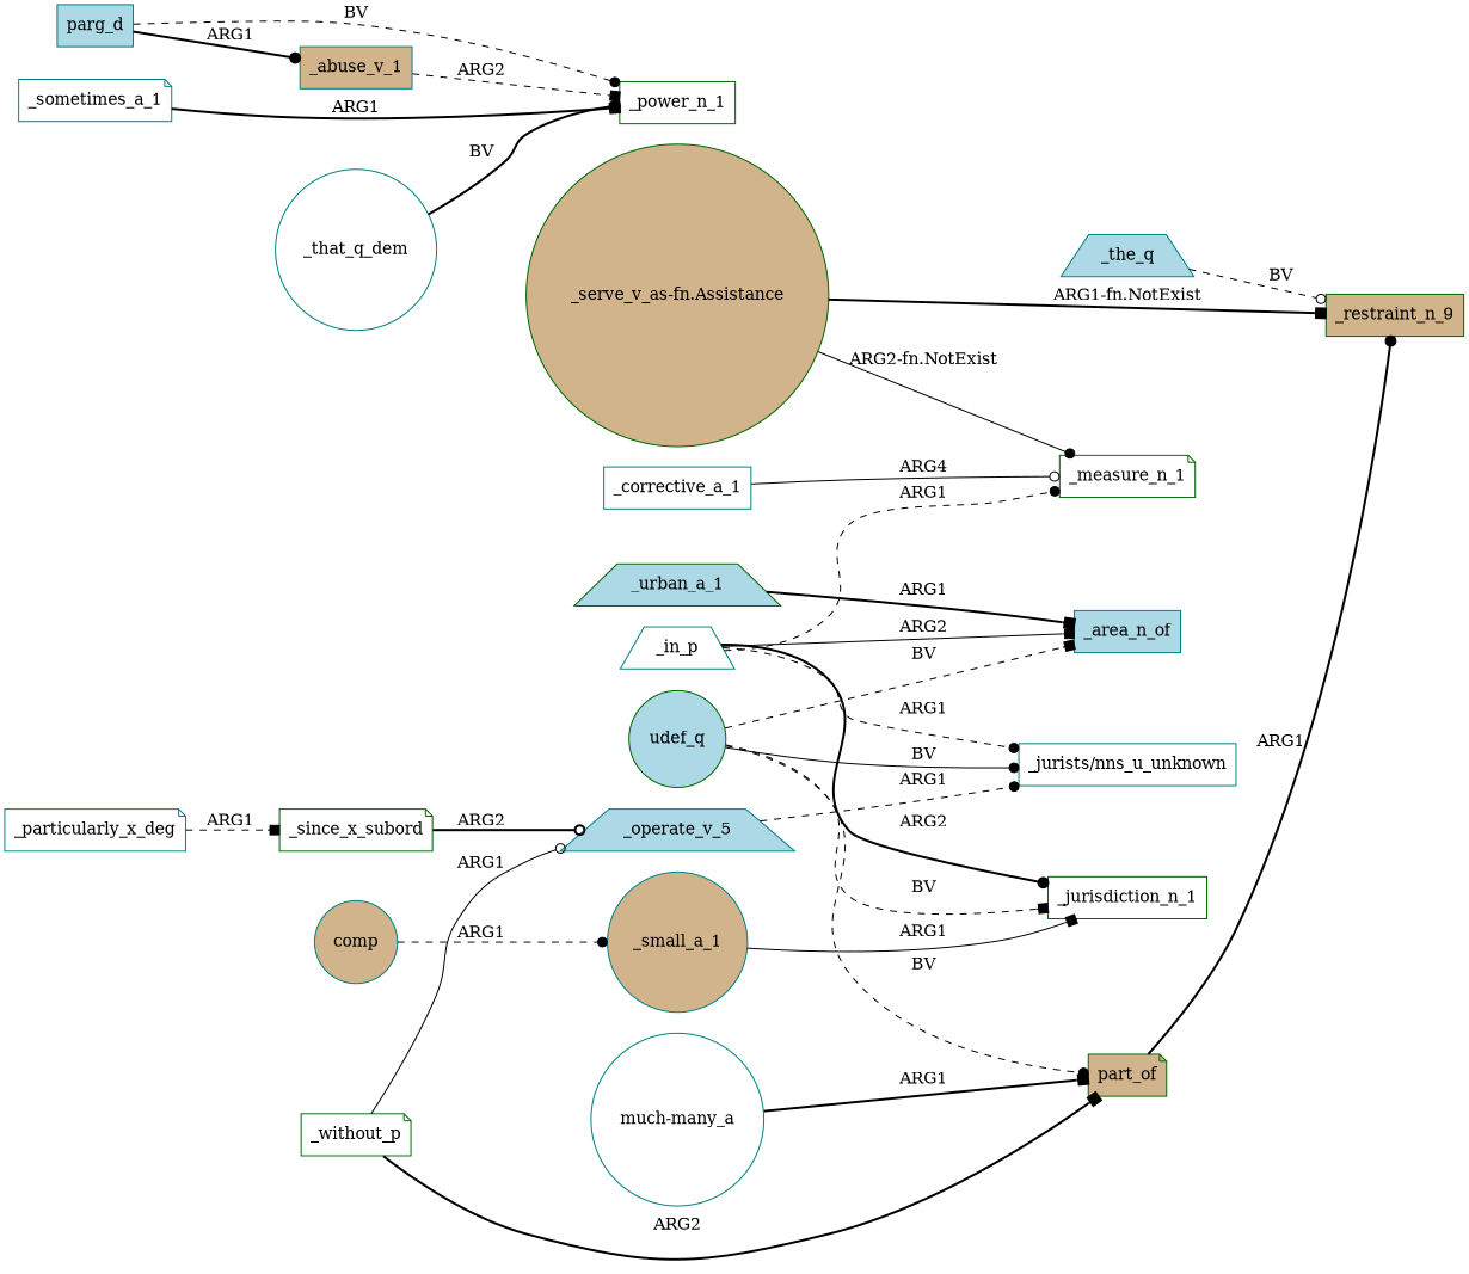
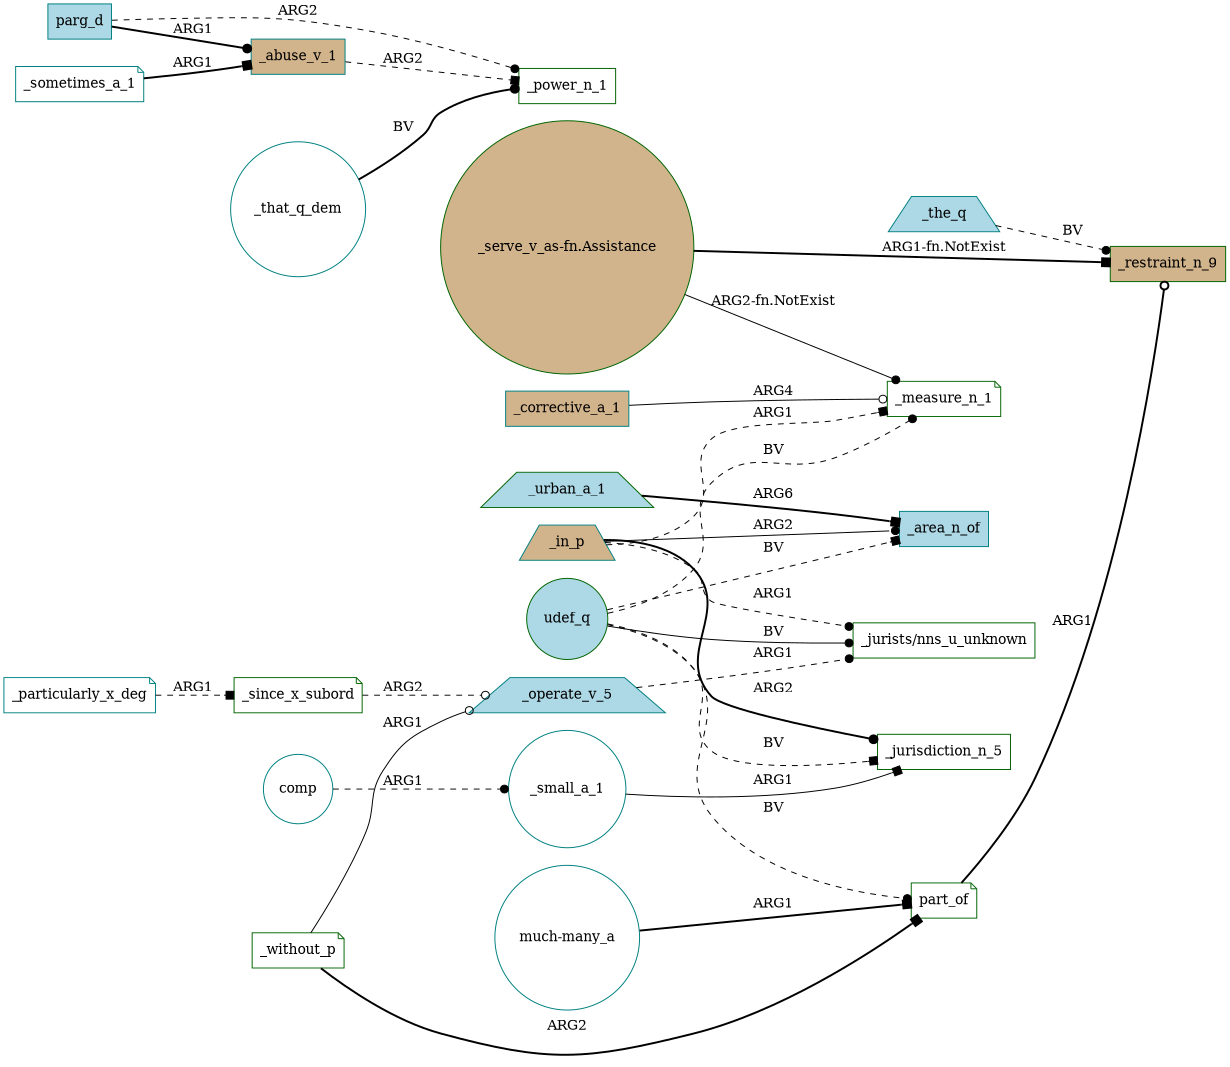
  digraph {
    rankdir=LR
    node [color=teal fillcolor=white shape=box style=filled]
    edge [arrowhead=dot style=dashed]
    _the_q [fillcolor=lightblue shape=trapezium]
    n2 [color=darkgreen fillcolor=tan label=_restraint_n_9]
    udef_q [color=darkgreen fillcolor=lightblue shape=circle]
-   part_of [color=darkgreen fillcolor=tan shape=note]
+   part_of [color=darkgreen shape=note]
    _measure_n_1 [color=darkgreen shape=note]
-   "_jurists/nns_u_unknown"
-   _jurisdiction_n_1 [color=darkgreen]
+   "_jurists/nns_u_unknown" [color=darkgreen]
+   _jurisdiction_n_1 [color=darkgreen label=_jurisdiction_n_5]
    _area_n_of [fillcolor=lightblue]
    _abuse_v_1 [fillcolor=tan]
    _power_n_1 [color=darkgreen]
    "much-many_a" [shape=circle]
    "_serve_v_as-fn.Assistance" [color=darkgreen fillcolor=tan shape=circle]
    parg_d [fillcolor=lightblue]
    _since_x_subord [color=darkgreen shape=note]
    n15 [fillcolor=lightblue label=_operate_v_5 shape=trapezium]
    _sometimes_a_1 [shape=note]
    _without_p [color=darkgreen shape=note]
-   _in_p [shape=trapezium]
-   _corrective_a_1
-   comp [fillcolor=tan shape=circle]
-   _small_a_1 [fillcolor=tan shape=circle]
+   _in_p [fillcolor=tan shape=trapezium]
+   _corrective_a_1 [fillcolor=tan]
+   comp [shape=circle]
+   _small_a_1 [shape=circle]
    _particularly_x_deg [shape=note]
    _urban_a_1 [color=darkgreen fillcolor=lightblue shape=trapezium]
    _that_q_dem [shape=circle]
-   _the_q -> n2 [arrowhead=odot label=BV]
+   _the_q -> n2 [label=BV]
    udef_q -> part_of [label=BV]
+   udef_q -> _measure_n_1 [label=BV]
    udef_q -> "_jurists/nns_u_unknown" [label=BV style=solid]
    udef_q -> _jurisdiction_n_1 [arrowhead=box label=BV]
    udef_q -> _area_n_of [arrowhead=box label=BV]
-   part_of -> n2 [label=ARG1 style=bold]
+   part_of -> n2 [arrowhead=odot label=ARG1 style=bold]
    _abuse_v_1 -> _power_n_1 [arrowhead=box label=ARG2]
    "much-many_a" -> part_of [arrowhead=box label=ARG1 style=bold]
    "_serve_v_as-fn.Assistance" -> n2 [arrowhead=box label="ARG1-fn.NotExist" style=bold]
    "_serve_v_as-fn.Assistance" -> _measure_n_1 [label="ARG2-fn.NotExist" style=solid]
    parg_d -> _abuse_v_1 [label=ARG1 style=bold]
-   parg_d -> _power_n_1 [label=BV]
-   _since_x_subord -> n15 [arrowhead=odot label=ARG2 style=bold]
+   parg_d -> _power_n_1 [label=ARG2]
+   _since_x_subord -> n15 [arrowhead=odot label=ARG2]
    n15 -> "_jurists/nns_u_unknown" [label=ARG1]
-   _sometimes_a_1 -> _power_n_1 [arrowhead=box label=ARG1 style=bold]
+   _sometimes_a_1 -> _abuse_v_1 [arrowhead=box label=ARG1 style=bold]
    _without_p -> part_of [arrowhead=box label=ARG2 style=bold]
    _without_p -> n15 [arrowhead=odot label=ARG1 style=solid]
-   _in_p -> _measure_n_1 [label=ARG1]
+   _in_p -> _measure_n_1 [arrowhead=box label=ARG1]
    _in_p -> "_jurists/nns_u_unknown" [label=ARG1]
    _in_p -> _jurisdiction_n_1 [label=ARG2 style=bold]
-   _in_p -> _area_n_of [arrowhead=box label=ARG2 style=solid]
+   _in_p -> _area_n_of [label=ARG2 style=solid]
    _corrective_a_1 -> _measure_n_1 [arrowhead=odot label=ARG4 style=solid]
    comp -> _small_a_1 [label=ARG1]
    _small_a_1 -> _jurisdiction_n_1 [arrowhead=box label=ARG1 style=solid]
    _particularly_x_deg -> _since_x_subord [arrowhead=box label=ARG1]
-   _urban_a_1 -> _area_n_of [arrowhead=box label=ARG1 style=bold]
+   _urban_a_1 -> _area_n_of [arrowhead=box label=ARG6 style=bold]
    _that_q_dem -> _power_n_1 [label=BV style=bold]
  }
